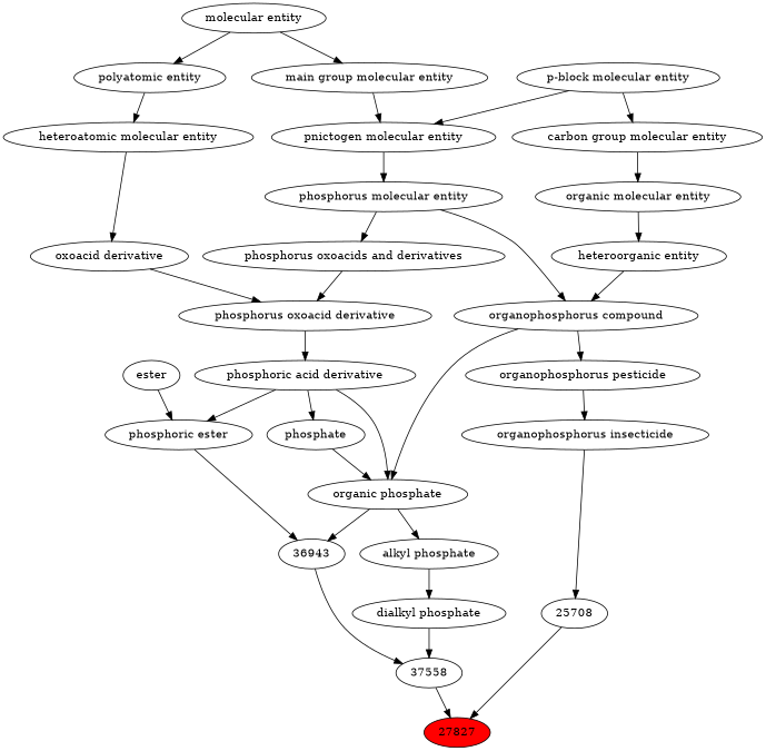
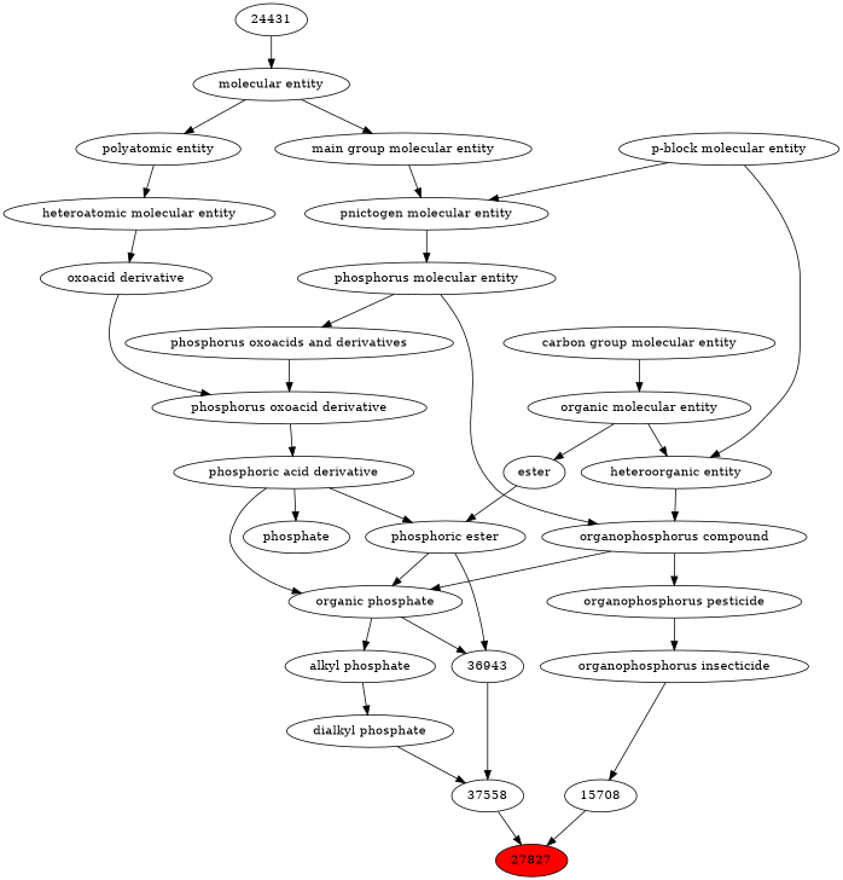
  digraph {
    n1 [fillcolor=red label=27827 style=filled]
    n2 [label=37558]
-   n3 [label=25708]
+   n3 [label=15708]
    n4 [label=36943]
    n5 [label="dialkyl phosphate"]
    n6 [label="organophosphorus insecticide"]
    n7 [label="organic phosphate"]
    n8 [label="alkyl phosphate"]
    n9 [label="phosphoric ester"]
    n10 [label="organophosphorus pesticide"]
    n11 [label="phosphoric acid derivative"]
    n12 [label=phosphate]
    n13 [label="organophosphorus compound"]
    n14 [label=ester]
    n15 [label="phosphorus oxoacid derivative"]
    n16 [label="heteroorganic entity"]
    n17 [label="phosphorus molecular entity"]
    n18 [label="phosphorus oxoacids and derivatives"]
    n19 [label="organic molecular entity"]
    n20 [label="oxoacid derivative"]
    n21 [label="pnictogen molecular entity"]
    n22 [label="carbon group molecular entity"]
    n23 [label="heteroatomic molecular entity"]
    n24 [label="p-block molecular entity"]
    n25 [label="polyatomic entity"]
    n26 [label="main group molecular entity"]
    n27 [label="molecular entity"]
+   n28 [label=24431]
    n2 -> n1
    n3 -> n1
    n4 -> n2
    n5 -> n2
    n6 -> n3
    n7 -> n4
    n7 -> n8
    n8 -> n5
    n9 -> n4
    n10 -> n6
    n11 -> n7
    n11 -> n9
    n11 -> n12
-   n12 -> n7
+   n9 -> n7
    n13 -> n7
    n13 -> n10
    n14 -> n9
    n15 -> n11
    n16 -> n13
    n17 -> n13
    n17 -> n18
    n18 -> n15
+   n19 -> n14
    n19 -> n16
    n20 -> n15
    n21 -> n17
    n22 -> n19
    n23 -> n20
    n24 -> n21
-   n24 -> n22
+   n24 -> n16
    n25 -> n23
    n26 -> n21
    n27 -> n25
    n27 -> n26
+   n28 -> n27
  }
